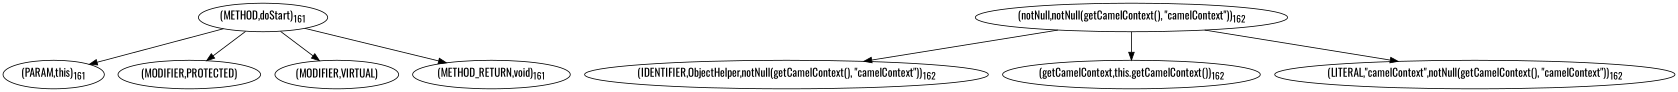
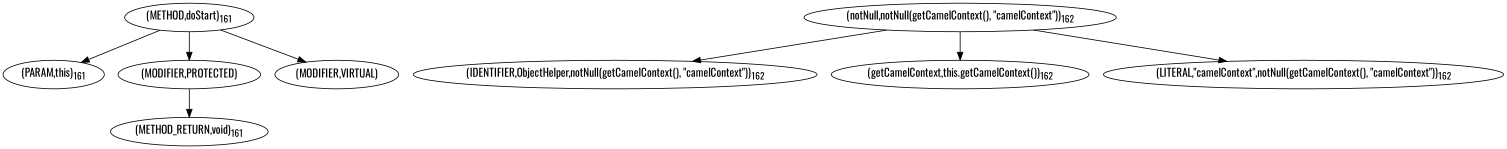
  digraph {
    fontname=Oswald
    node [fontname=Oswald]
    edge [fontname=Oswald]
    n1 [label=<(METHOD,doStart)<SUB>161</SUB>>]
    n2 [label=<(PARAM,this)<SUB>161</SUB>>]
    n3 [label=<(MODIFIER,PROTECTED)>]
    n4 [label=<(MODIFIER,VIRTUAL)>]
    n5 [label=<(METHOD_RETURN,void)<SUB>161</SUB>>]
    n6 [label=<(notNull,notNull(getCamelContext(), &quot;camelContext&quot;))<SUB>162</SUB>>]
    n7 [label=<(IDENTIFIER,ObjectHelper,notNull(getCamelContext(), &quot;camelContext&quot;))<SUB>162</SUB>>]
    n8 [label=<(getCamelContext,this.getCamelContext())<SUB>162</SUB>>]
    n9 [label=<(LITERAL,&quot;camelContext&quot;,notNull(getCamelContext(), &quot;camelContext&quot;))<SUB>162</SUB>>]
    n1 -> n2
    n1 -> n3
    n1 -> n4
-   n1 -> n5
+   n3 -> n5
    n6 -> n7
    n6 -> n8
    n6 -> n9
  }
